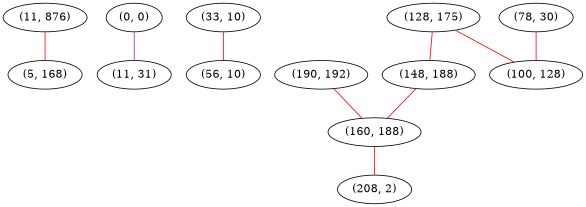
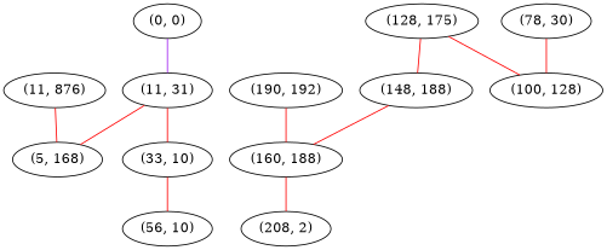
  graph {
    edge [color=red weight=1]
    n1 [label="(11, 876)"]
    "(5, 168)"
    "(0, 0)"
    "(11, 31)"
    "(33, 10)"
    "(190, 192)"
    "(160, 188)"
    "(208, 2)"
    "(128, 175)"
    "(148, 188)"
    "(100, 128)"
    "(78, 30)"
    "(56, 10)"
    n1 -- "(5, 168)"
    "(0, 0)" -- "(11, 31)" [color=purple weight=4]
+   "(11, 31)" -- "(5, 168)"
+   "(11, 31)" -- "(33, 10)"
    "(33, 10)" -- "(56, 10)"
    "(190, 192)" -- "(160, 188)"
    "(160, 188)" -- "(208, 2)"
    "(128, 175)" -- "(148, 188)"
    "(128, 175)" -- "(100, 128)"
    "(148, 188)" -- "(160, 188)"
    "(78, 30)" -- "(100, 128)"
  }
